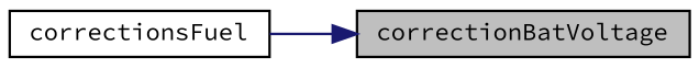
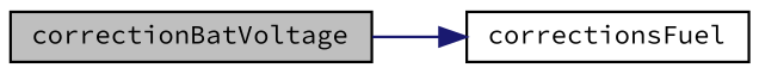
  digraph {
    rankdir=RL
    fontname="Source Code Pro"
    node [color=black fontname="Source Code Pro" fontsize=10 shape=record style=filled]
    n1 [fillcolor=grey75 fontcolor=black height=0.2 label=correctionBatVoltage width=0.4]
    n2 [fillcolor=white height=0.2 label=correctionsFuel width=0.4]
-   n1 -> n2 [color=midnightblue dir=back fontname="Source Code Pro" fontsize=10 labelfontname=Helvetica labelfontsize=10 style=solid]
+   n2 -> n1 [color=midnightblue dir=back fontname="Source Code Pro" fontsize=10 labelfontname=Helvetica labelfontsize=10 style=solid]
  }
